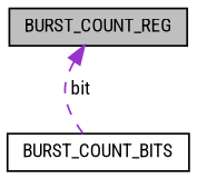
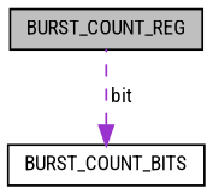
  digraph {
    fontname="Roboto Condensed"
    node [color=black fontname="Roboto Condensed" fontsize=10 shape=record style=filled]
    n1 [fillcolor=grey75 fontcolor=black height=0.2 label=BURST_COUNT_REG width=0.4]
    n2 [fillcolor=white height=0.2 label=BURST_COUNT_BITS width=0.4]
-   n1 -> n2 [color=darkorchid3 dir=back fontname="Roboto Condensed" fontsize=10 label=" bit" labelfontname=Helvetica labelfontsize=10 style=dashed]
+   n2 -> n1 [color=darkorchid3 dir=back fontname="Roboto Condensed" fontsize=10 label=" bit" labelfontname=Helvetica labelfontsize=10 style=dashed]
  }
